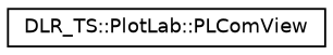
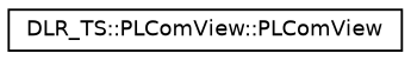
  digraph {
    rankdir=LR
-   n1 [color=black fillcolor=white fontname=Helvetica fontsize=10 height=0.2 label="DLR_TS::PlotLab::PLComView" shape=record style=filled width=0.4]
+   n1 [color=black fillcolor=white fontname=Helvetica fontsize=10 height=0.2 label="DLR_TS::PLComView::PLComView" shape=record style=filled width=0.4]
  }
